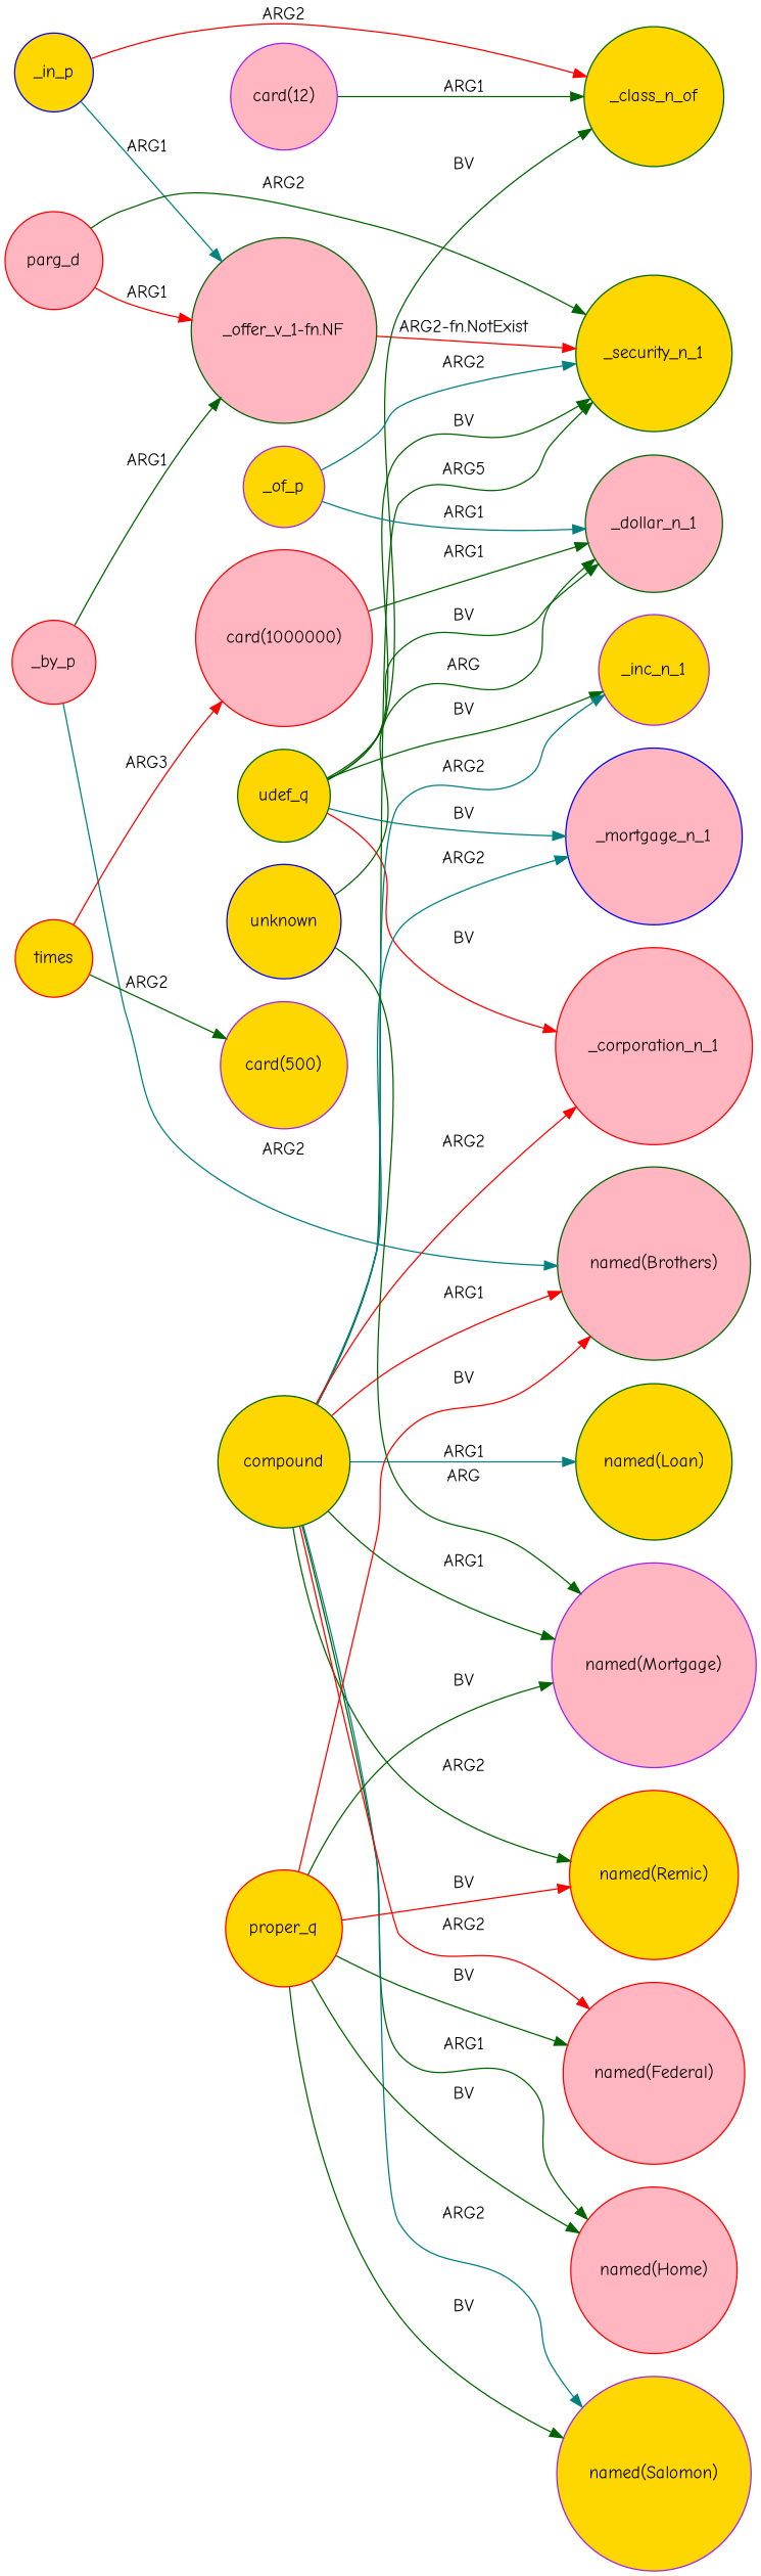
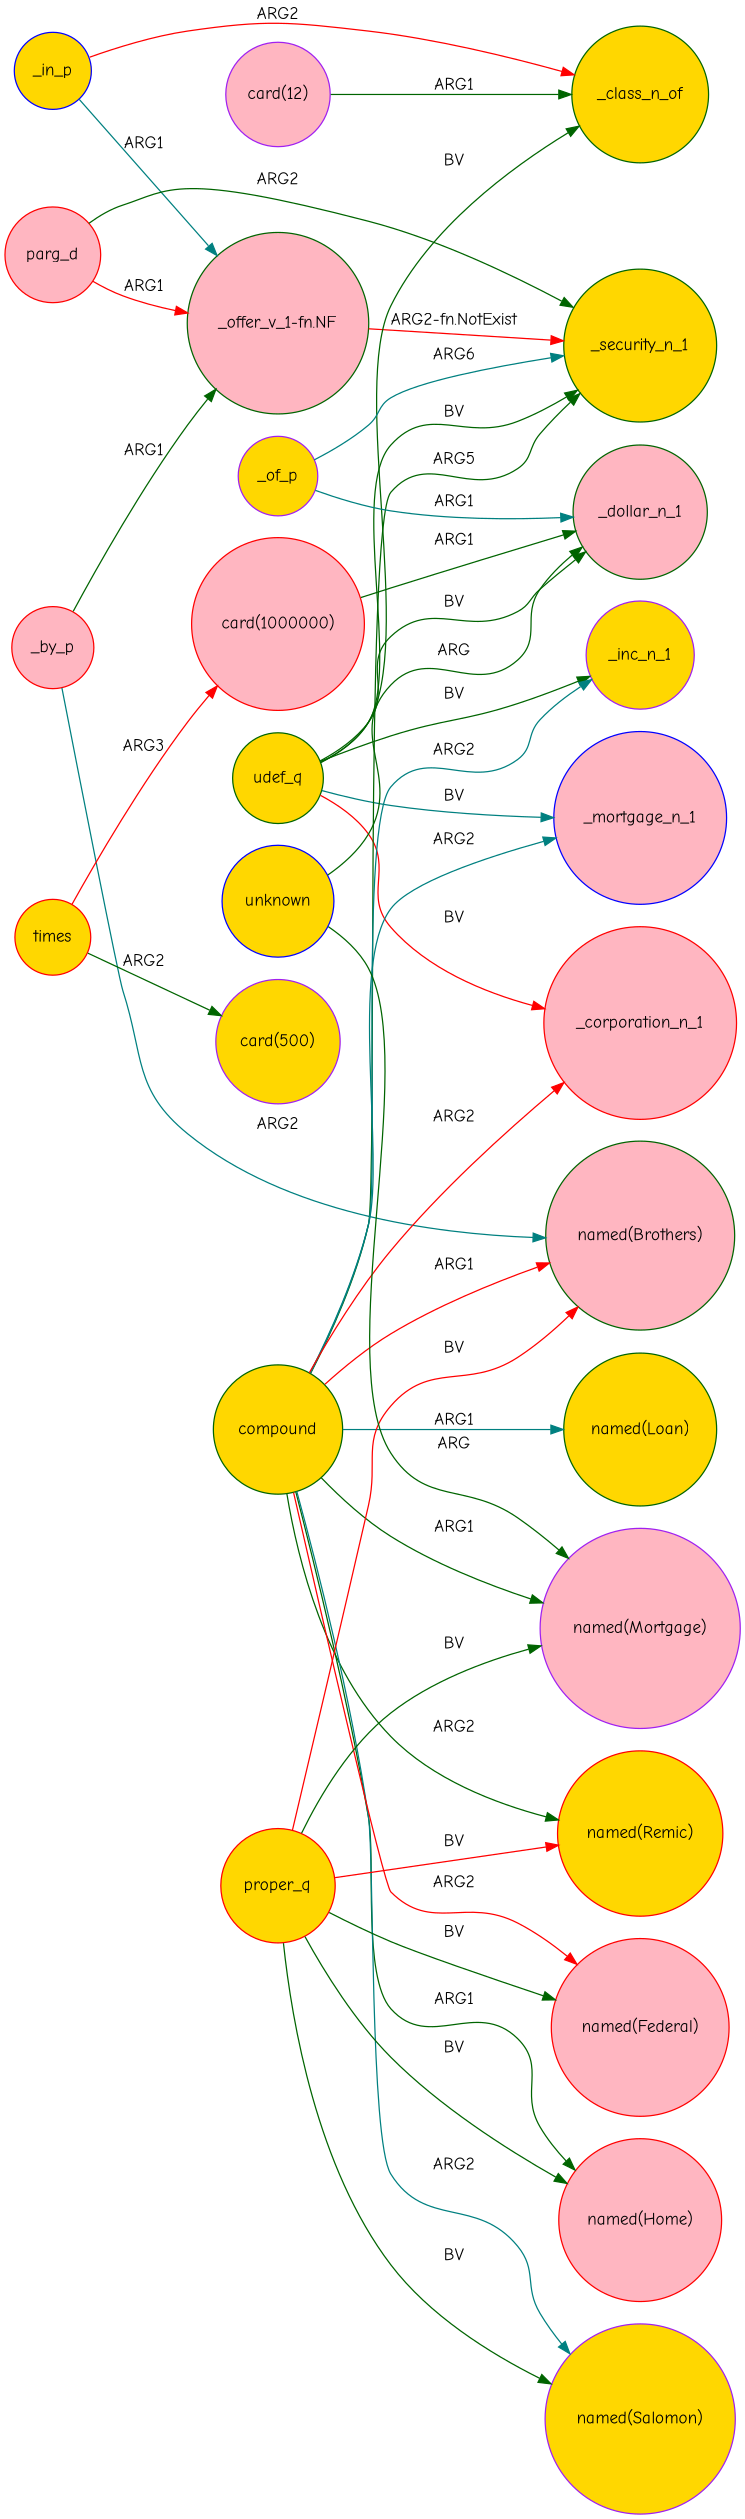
  digraph {
    fontname="Comic Neue"
    rankdir=LR
    node [color=red fillcolor=gold fontname="Comic Neue" shape=circle style=filled]
    edge [color=darkgreen fontname="Comic Neue"]
    _by_p [fillcolor=lightpink]
    "_offer_v_1-fn.NF" [color=darkgreen fillcolor=lightpink]
    "named(Brothers)" [color=darkgreen fillcolor=lightpink]
    _security_n_1 [color=darkgreen]
    "card(1000000)" [fillcolor=lightpink]
    _dollar_n_1 [color=darkgreen fillcolor=lightpink]
    _in_p [color=blue]
    _class_n_of [color=darkgreen]
    udef_q [color=darkgreen]
    _inc_n_1 [color=purple]
    _mortgage_n_1 [color=blue fillcolor=lightpink]
    _corporation_n_1 [fillcolor=lightpink]
    compound [color=darkgreen]
    "named(Mortgage)" [color=purple fillcolor=lightpink]
    "named(Remic)"
    "named(Home)" [fillcolor=lightpink]
    "named(Loan)" [color=darkgreen]
    "named(Salomon)" [color=purple]
    "named(Federal)" [fillcolor=lightpink]
    proper_q
    _of_p [color=purple]
    unknown [color=blue]
    parg_d [fillcolor=lightpink]
    "card(12)" [color=purple fillcolor=lightpink]
    times
    "card(500)" [color=purple]
    _by_p -> "_offer_v_1-fn.NF" [label=ARG1]
    _by_p -> "named(Brothers)" [color=teal label=ARG2]
    "_offer_v_1-fn.NF" -> _security_n_1 [color=red label="ARG2-fn.NotExist"]
    "card(1000000)" -> _dollar_n_1 [label=ARG1]
    _in_p -> "_offer_v_1-fn.NF" [color=teal label=ARG1]
    _in_p -> _class_n_of [color=red label=ARG2]
    udef_q -> _security_n_1 [label=BV]
    udef_q -> _dollar_n_1 [label=BV]
    udef_q -> _class_n_of [label=BV]
    udef_q -> _inc_n_1 [label=BV]
    udef_q -> _mortgage_n_1 [color=teal label=BV]
    udef_q -> _corporation_n_1 [color=red label=BV]
    compound -> "named(Brothers)" [color=red label=ARG1]
    compound -> _security_n_1 [label=ARG5]
    compound -> _inc_n_1 [color=teal label=ARG2]
    compound -> _mortgage_n_1 [color=teal label=ARG2]
    compound -> _corporation_n_1 [color=red label=ARG2]
    compound -> "named(Mortgage)" [label=ARG1]
    compound -> "named(Remic)" [label=ARG2]
    compound -> "named(Home)" [label=ARG1]
    compound -> "named(Loan)" [color=teal label=ARG1]
    compound -> "named(Salomon)" [color=teal label=ARG2]
    compound -> "named(Federal)" [color=red label=ARG2]
    proper_q -> "named(Brothers)" [color=red label=BV]
    proper_q -> "named(Mortgage)" [label=BV]
    proper_q -> "named(Remic)" [color=red label=BV]
    proper_q -> "named(Home)" [label=BV]
    proper_q -> "named(Salomon)" [label=BV]
    proper_q -> "named(Federal)" [label=BV]
-   _of_p -> _security_n_1 [color=teal label=ARG2]
+   _of_p -> _security_n_1 [color=teal label=ARG6]
    _of_p -> _dollar_n_1 [color=teal label=ARG1]
    unknown -> _dollar_n_1 [label=ARG]
    unknown -> "named(Mortgage)" [label=ARG]
    parg_d -> "_offer_v_1-fn.NF" [color=red label=ARG1]
    parg_d -> _security_n_1 [label=ARG2]
    "card(12)" -> _class_n_of [label=ARG1]
    times -> "card(1000000)" [color=red label=ARG3]
    times -> "card(500)" [label=ARG2]
  }
